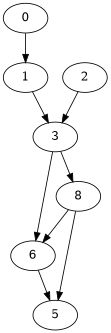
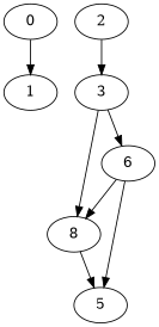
  digraph {
    0
    1
    3
    2
    n5 [label=8]
    6
    5
    0 -> 1
-   1 -> 3
    3 -> n5
    3 -> 6
    2 -> 3
-   n5 -> 6
+   6 -> n5
    n5 -> 5
    6 -> 5
  }
